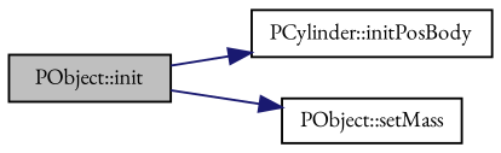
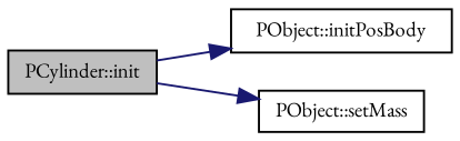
  digraph {
    fontname="EB Garamond"
    rankdir=LR
    node [color=black fillcolor=white fontname="EB Garamond" fontsize=10 shape=record style=filled]
    edge [color=midnightblue fontname="EB Garamond" fontsize=10 labelfontname=Helvetica labelfontsize=10 style=solid]
-   n1 [fillcolor=grey75 fontcolor=black height=0.2 label="PObject::init" width=0.4]
-   n2 [height=0.2 label="PCylinder::initPosBody" width=0.4]
+   n1 [fillcolor=grey75 fontcolor=black height=0.2 label="PCylinder::init" width=0.4]
+   n2 [height=0.2 label="PObject::initPosBody" width=0.4]
    n3 [height=0.2 label="PObject::setMass" width=0.4]
    n1 -> n2
    n1 -> n3
  }
